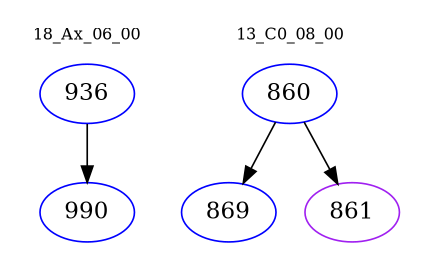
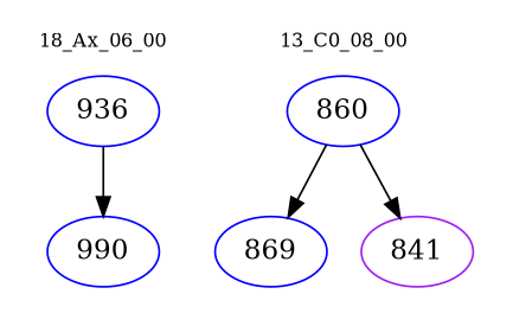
  digraph {
    node [color=blue]
    edge [color=black]
    n1 [label=936]
    n2 [label=990]
    n3 [label=860]
    n4 [label=869]
-   n5 [color=purple label=861]
+   n5 [color=purple label=841]
    subgraph cluster_1 {
      color=white
      fontsize=10
      label="18_Ax_06_00"
      n1
      n2
    }
    subgraph cluster_2 {
      color=white
      fontsize=10
      label="13_C0_08_00"
      n3
      n4
      n5
    }
    n1 -> n2
    n3 -> n4
    n3 -> n5
  }
